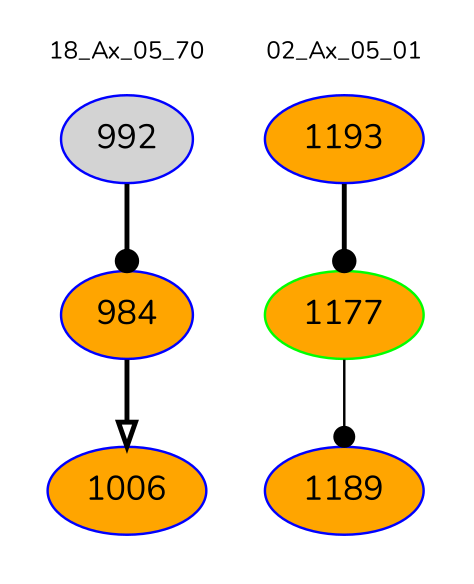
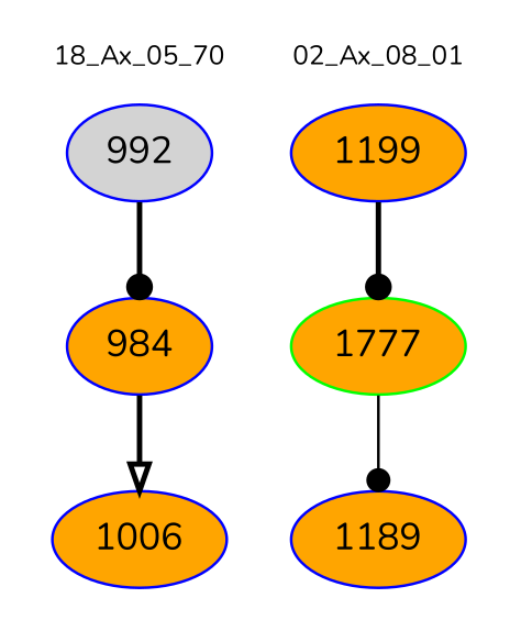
  digraph {
    fontname=Nunito
    node [color=blue fillcolor=orange fontname=Nunito style=filled]
    edge [arrowhead=dot color=black fontname=Nunito style=bold]
    n1 [fillcolor=lightgrey label=992]
    n2 [label=984]
    n3 [label=1006]
-   n4 [label=1193]
-   n5 [color=green label=1177]
+   n4 [label=1199]
+   n5 [color=green label=1777]
    n6 [label=1189]
    subgraph cluster_1 {
      color=white
      fontsize=10
      label="18_Ax_05_70"
      n1
      n2
      n3
    }
    subgraph cluster_2 {
      color=white
      fontsize=10
-     label="02_Ax_05_01"
+     label="02_Ax_08_01"
      n4
      n5
      n6
    }
    n1 -> n2
    n2 -> n3 [arrowhead=onormal]
    n4 -> n5
    n5 -> n6 [style=solid]
  }
